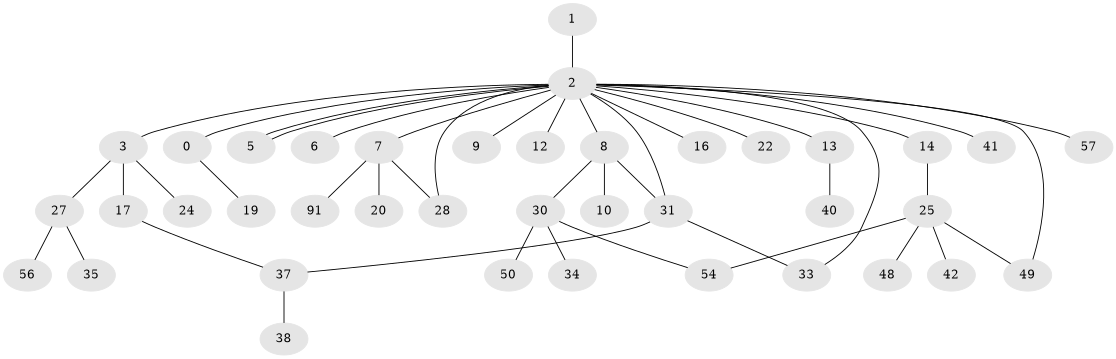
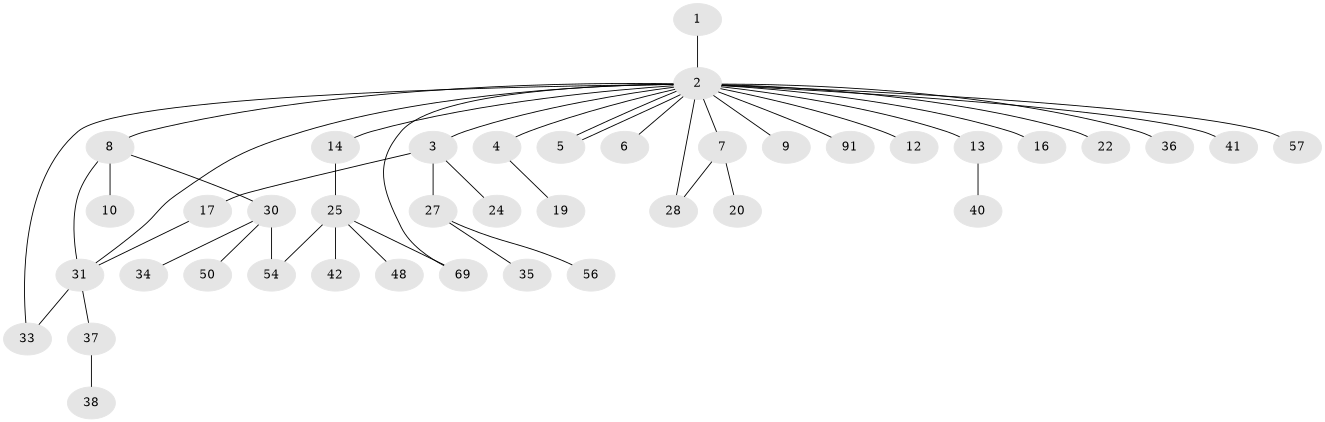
  graph {
    node [color=gray90 style=filled]
    2 [super="+46"]
    3 [super="+44"]
-   4 [super="+32" label=0]
+   4 [super="+32"]
    5
    6
    7 [super="+15"]
    8 [super="+18"]
    9 [super="+47"]
    n9 [label=91 super="+21"]
    12
    13 [super="+23"]
    14 [super="+39"]
    16
    22 [super="+26"]
    28 [super="+53"]
    31 [super="+58"]
    33 [super="+45"]
+   36
    41
-   49
+   49 [label=69]
    57
    1
    17
    24
    27 [super="+43"]
    19
    20 [super="+55"]
    10 [super="+29"]
    30 [super="+52"]
    40
    25 [super="+51"]
    37
    35
    56
    54
    34
    50
    42
    48
    38
    2 -- 3
    2 -- 4
    2 -- 5
    2 -- 5
    2 -- 6
    2 -- 7
    2 -- 8
    2 -- 9 [weight=2]
-   7 -- n9
+   2 -- n9
    2 -- 12
    2 -- 13
    2 -- 14
    2 -- 16
    2 -- 22
    2 -- 28
    2 -- 31
    2 -- 33
+   2 -- 36
    2 -- 41
    2 -- 49
    2 -- 57
    3 -- 17
    3 -- 24
    3 -- 27
    4 -- 19
    7 -- 28
    7 -- 20
    8 -- 31
    8 -- 10
    8 -- 30
    13 -- 40
    14 -- 25
    31 -- 33
    31 -- 37
    1 -- 2
-   17 -- 37
+   17 -- 31
    27 -- 35
    27 -- 56
    30 -- 54
    30 -- 34
    30 -- 50
    25 -- 49
    25 -- 54
    25 -- 42
    25 -- 48
    37 -- 38
  }
